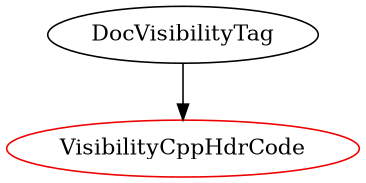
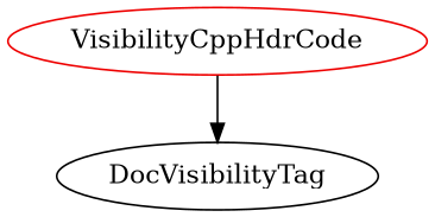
  digraph {
    n1 [color=red2 label=VisibilityCppHdrCode shape=oval]
    DocVisibilityTag
-   DocVisibilityTag -> n1
+   n1 -> DocVisibilityTag
  }
